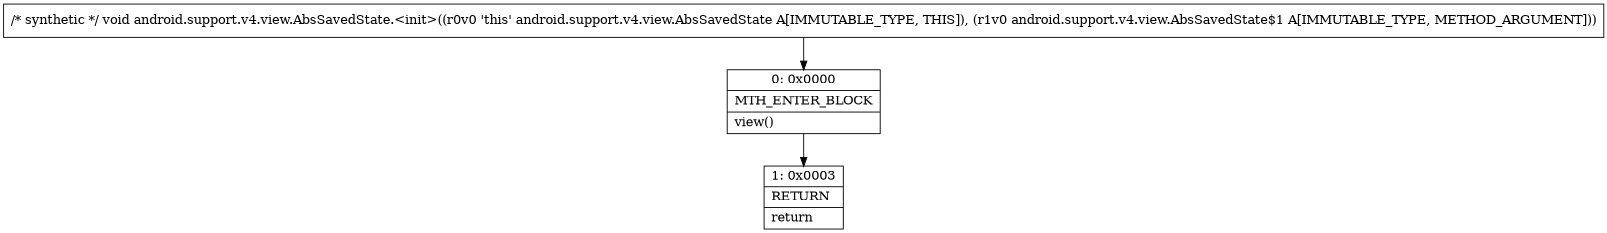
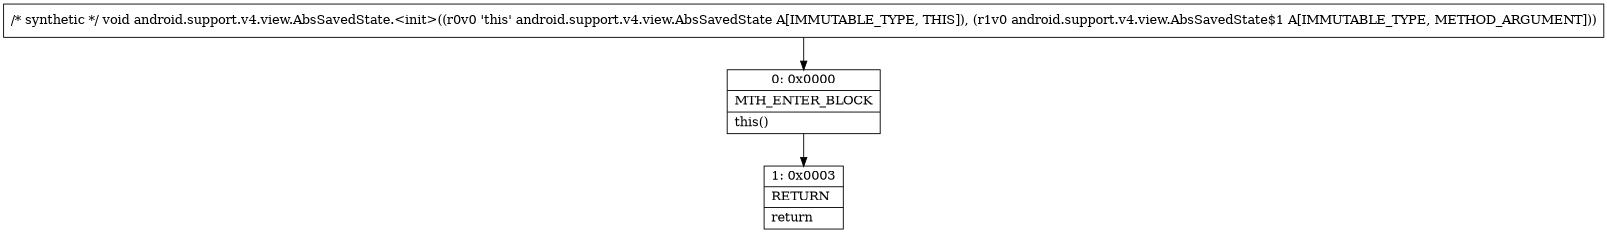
  digraph {
    node [shape=record]
-   n1 [label="{0\:\ 0x0000|MTH_ENTER_BLOCK\l|view()\l}"]
+   n1 [label="{0\:\ 0x0000|MTH_ENTER_BLOCK\l|this()\l}"]
    n2 [label="{1\:\ 0x0003|RETURN\l|return\l}"]
    n3 [label="{\/* synthetic *\/ void android.support.v4.view.AbsSavedState.\<init\>((r0v0 'this' android.support.v4.view.AbsSavedState A[IMMUTABLE_TYPE, THIS]), (r1v0 android.support.v4.view.AbsSavedState$1 A[IMMUTABLE_TYPE, METHOD_ARGUMENT])) }"]
    n1 -> n2
    n3 -> n1
  }
